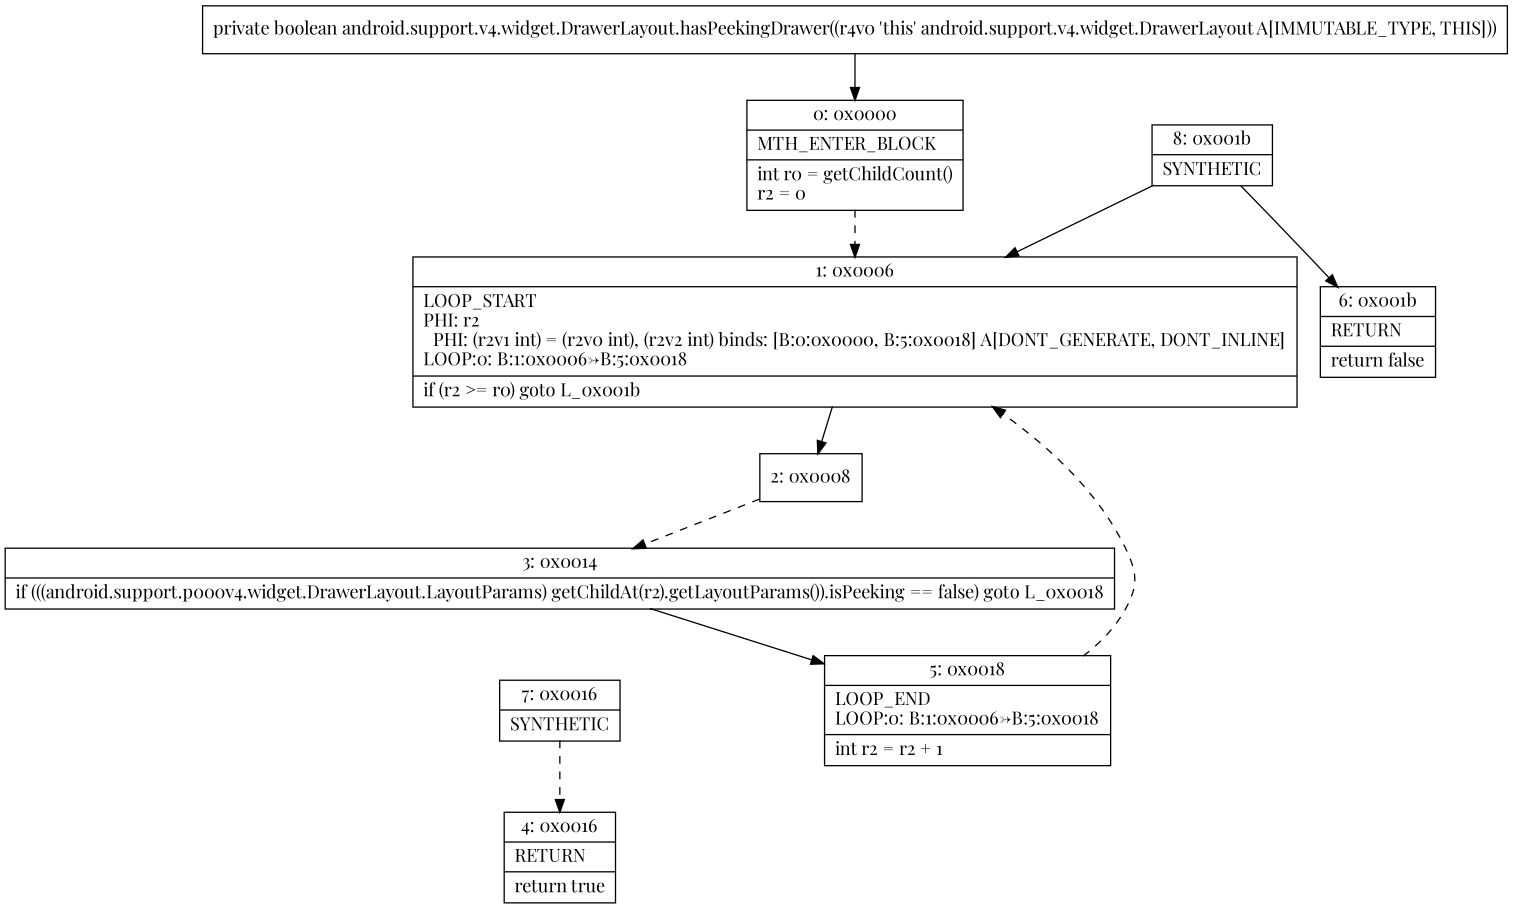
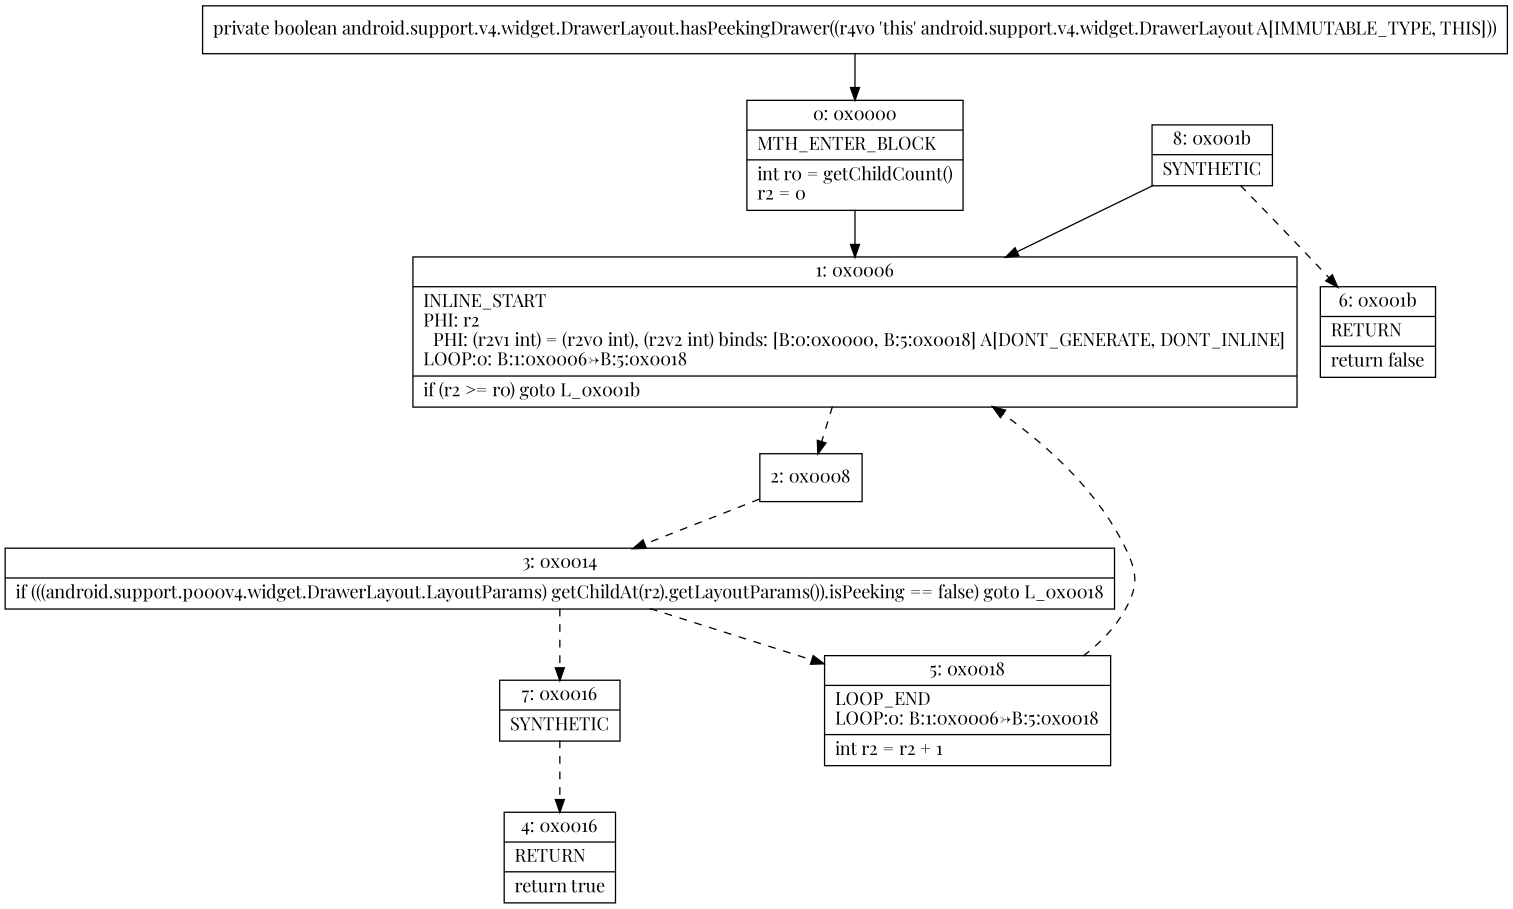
  digraph {
    fontname="Playfair Display"
    node [fontname="Playfair Display" shape=record]
    edge [fontname="Playfair Display"]
    n1 [label="{0\:\ 0x0000|MTH_ENTER_BLOCK\l|int r0 = getChildCount()\lr2 = 0\l}"]
-   n2 [label="{1\:\ 0x0006|LOOP_START\lPHI: r2 \l  PHI: (r2v1 int) = (r2v0 int), (r2v2 int) binds: [B:0:0x0000, B:5:0x0018] A[DONT_GENERATE, DONT_INLINE]\lLOOP:0: B:1:0x0006\-\>B:5:0x0018\l|if (r2 \>= r0) goto L_0x001b\l}"]
+   n2 [label="{1\:\ 0x0006|INLINE_START\lPHI: r2 \l  PHI: (r2v1 int) = (r2v0 int), (r2v2 int) binds: [B:0:0x0000, B:5:0x0018] A[DONT_GENERATE, DONT_INLINE]\lLOOP:0: B:1:0x0006\-\>B:5:0x0018\l|if (r2 \>= r0) goto L_0x001b\l}"]
    n3 [label="{2\:\ 0x0008}"]
    n4 [label="{3\:\ 0x0014|if (((android.support.p000v4.widget.DrawerLayout.LayoutParams) getChildAt(r2).getLayoutParams()).isPeeking == false) goto L_0x0018\l}"]
    n5 [label="{8\:\ 0x001b|SYNTHETIC\l}"]
    n6 [label="{6\:\ 0x001b|RETURN\l|return false\l}"]
    n7 [label="{5\:\ 0x0018|LOOP_END\lLOOP:0: B:1:0x0006\-\>B:5:0x0018\l|int r2 = r2 + 1\l}"]
    n8 [label="{7\:\ 0x0016|SYNTHETIC\l}"]
    n9 [label="{4\:\ 0x0016|RETURN\l|return true\l}"]
    n10 [label="{private boolean android.support.v4.widget.DrawerLayout.hasPeekingDrawer((r4v0 'this' android.support.v4.widget.DrawerLayout A[IMMUTABLE_TYPE, THIS])) }"]
-   n1 -> n2 [style=dashed]
-   n2 -> n3 [style=solid]
+   n1 -> n2
+   n2 -> n3 [style=dashed]
    n3 -> n4 [style=dashed]
-   n4 -> n7
+   n4 -> n7 [style=dashed]
+   n4 -> n8 [style=dashed]
    n5 -> n2
-   n5 -> n6
+   n5 -> n6 [style=dashed]
    n7 -> n2 [style=dashed]
    n8 -> n9 [style=dashed]
    n10 -> n1
  }
